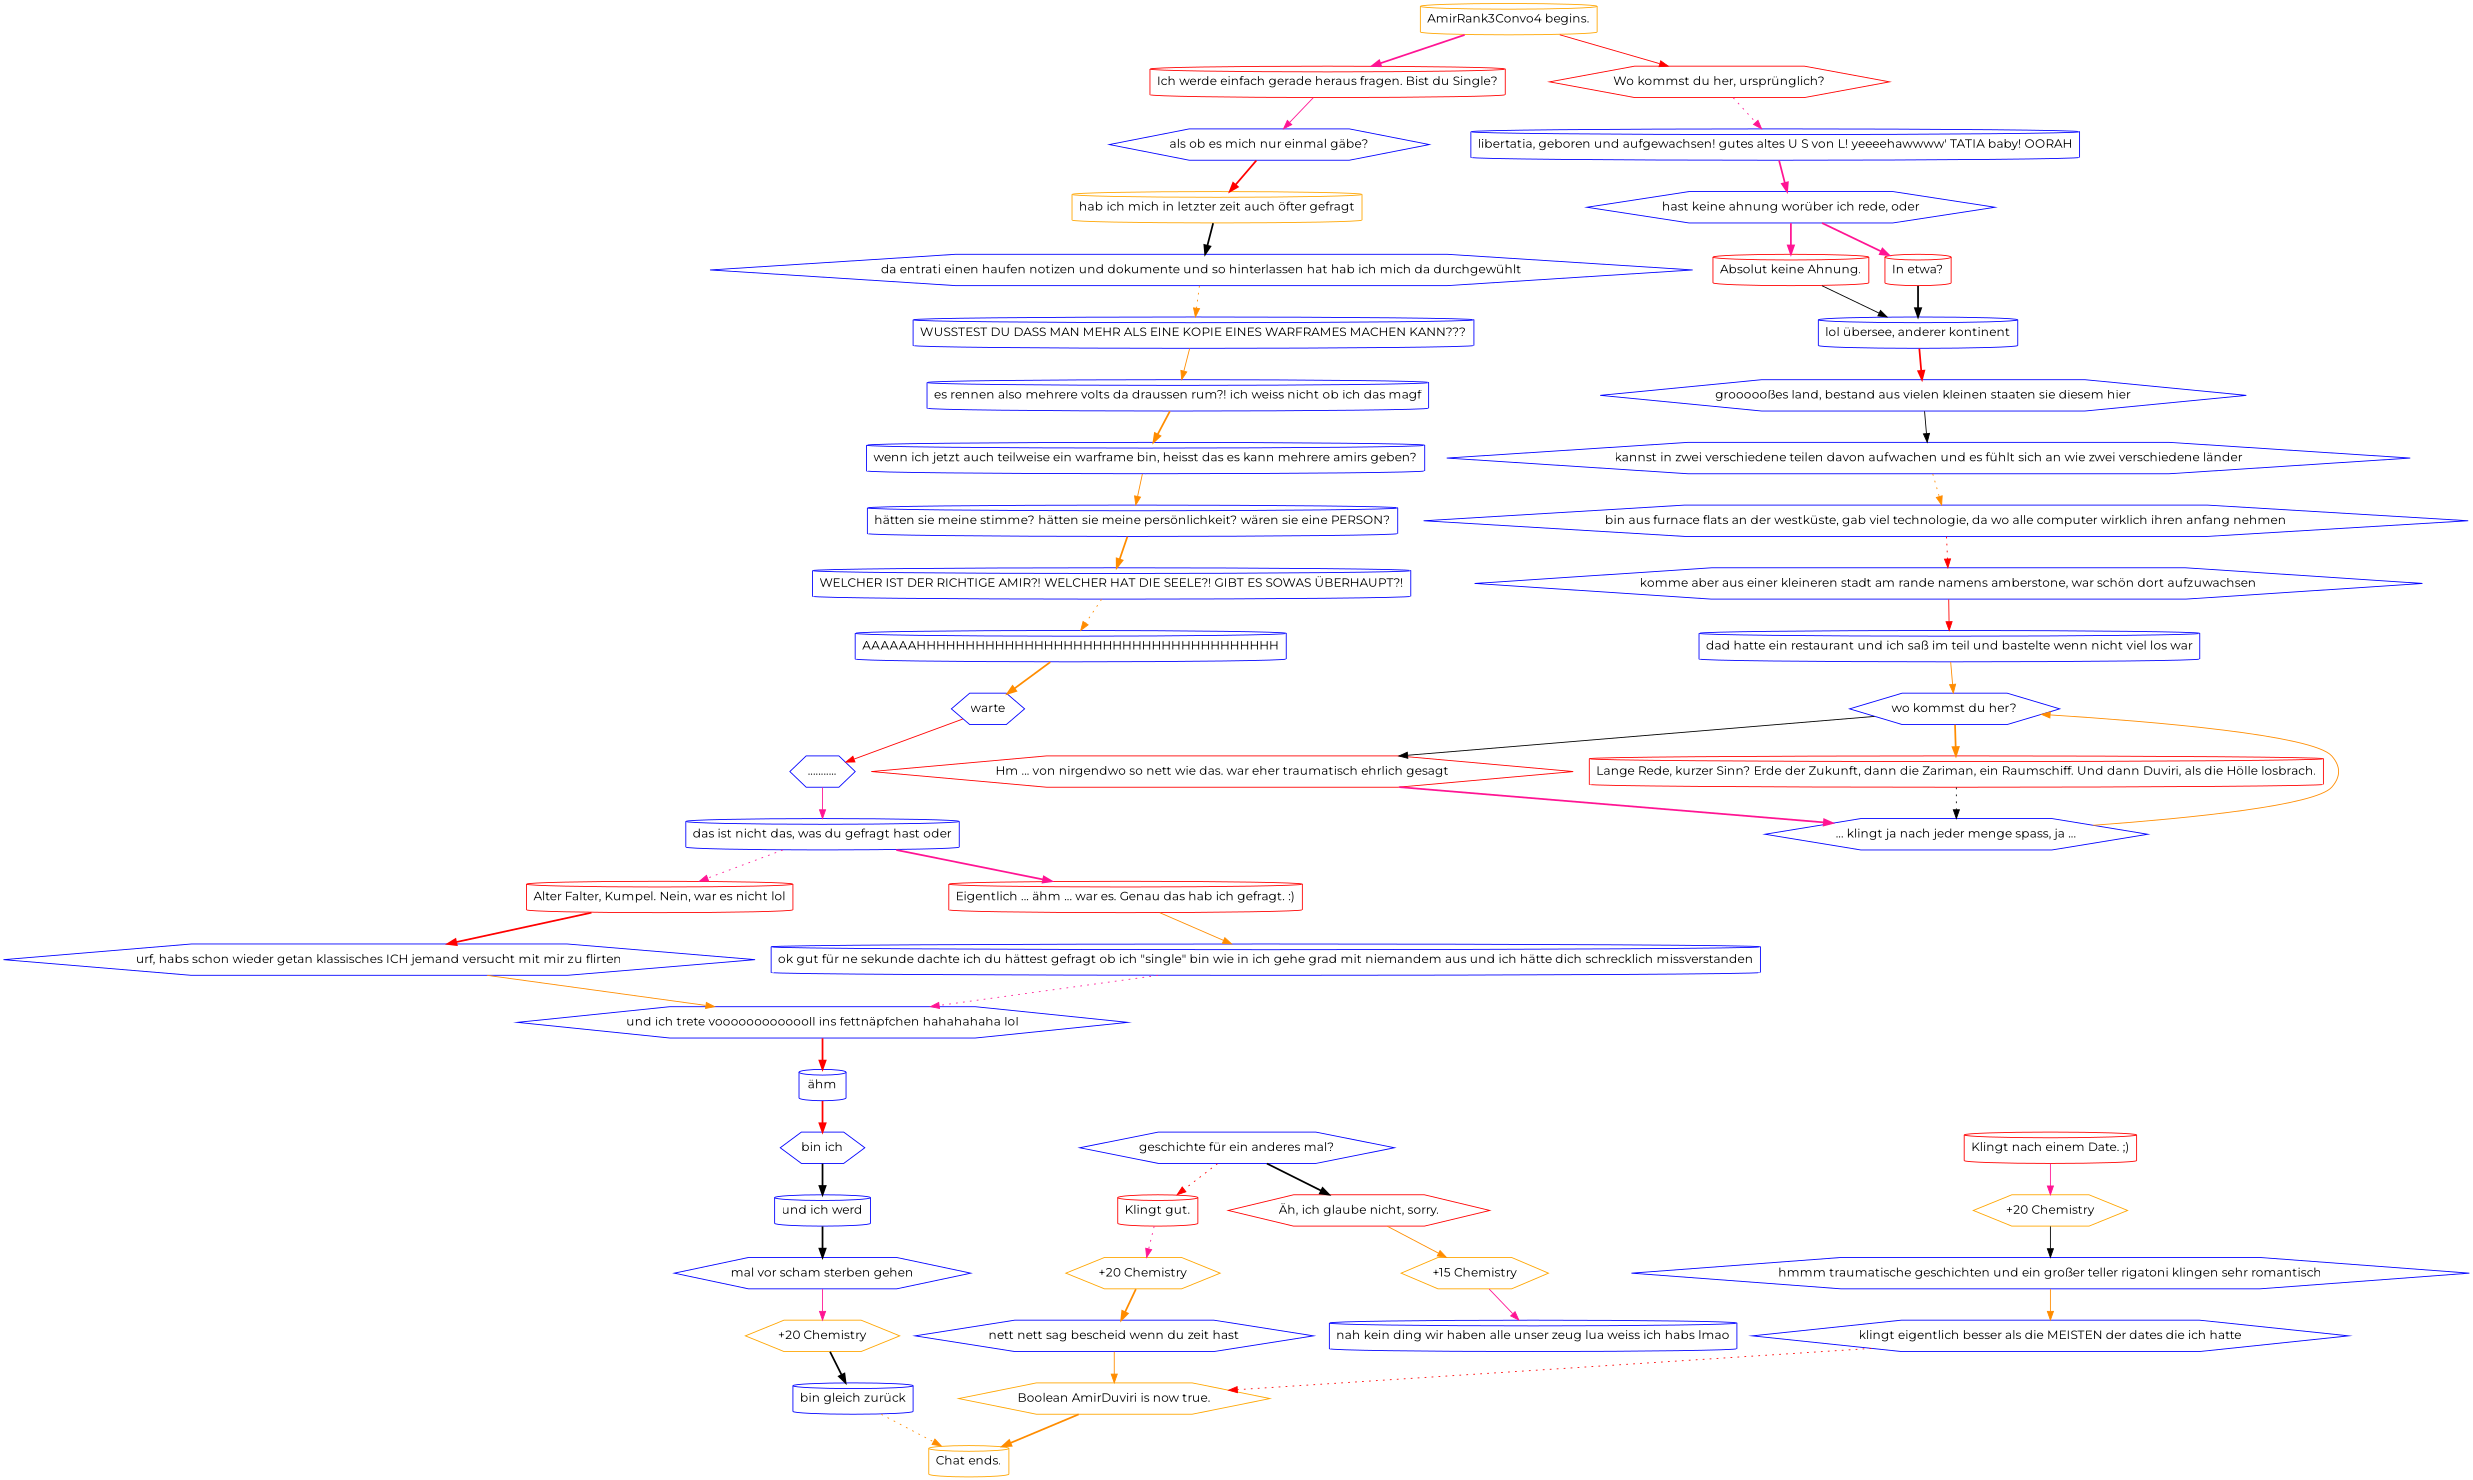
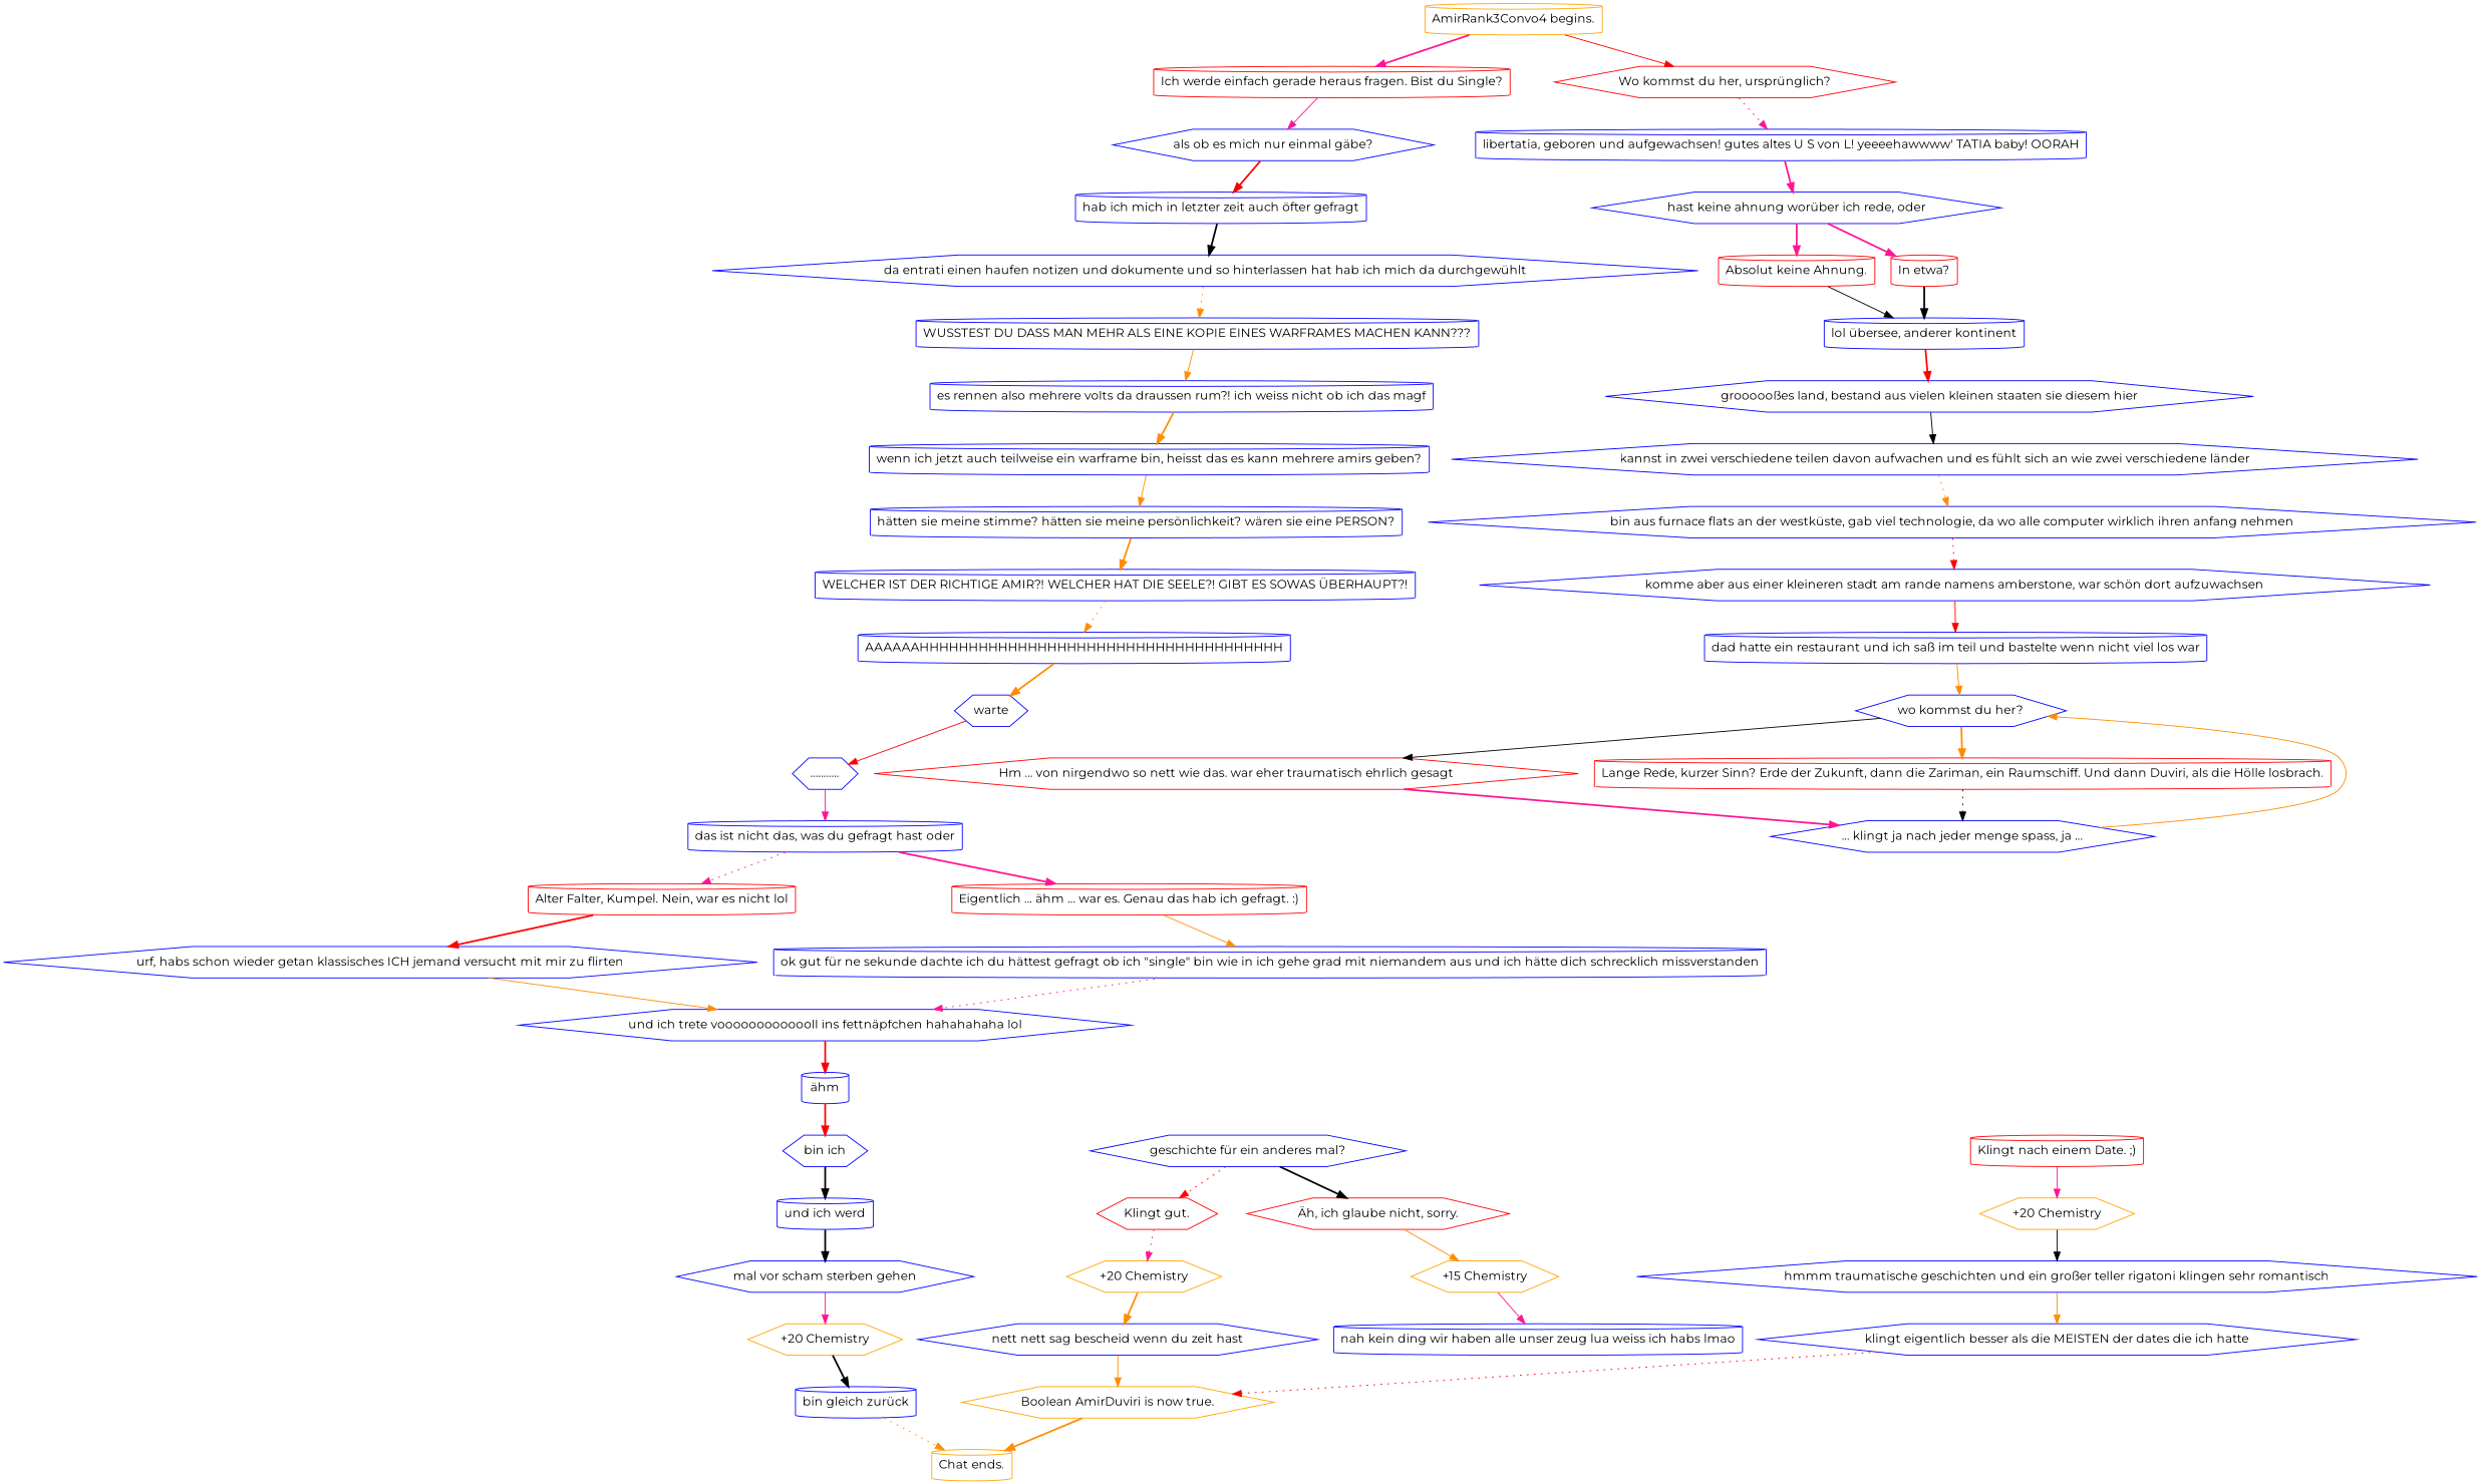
  digraph {
    fontname=Montserrat
    node [color=blue fontname=Montserrat shape=hexagon]
    edge [color=darkorange fontname=Montserrat style=bold]
    "AmirRank3Convo4 begins." [color=orange shape=cylinder]
    n2 [color=red label="Ich werde einfach gerade heraus fragen. Bist du Single?" shape=cylinder]
    n3 [color=red label="Wo kommst du her, ursprünglich?"]
    n4 [label="als ob es mich nur einmal gäbe?"]
    n5 [label="libertatia, geboren und aufgewachsen! gutes altes U S von L! yeeeehawwww' TATIA baby! OORAH" shape=cylinder]
-   n6 [color=orange label="hab ich mich in letzter zeit auch öfter gefragt" shape=cylinder]
+   n6 [label="hab ich mich in letzter zeit auch öfter gefragt" shape=cylinder]
    n7 [label="hast keine ahnung worüber ich rede, oder"]
    n8 [label="da entrati einen haufen notizen und dokumente und so hinterlassen hat hab ich mich da durchgewühlt"]
    n9 [color=red label="Absolut keine Ahnung." shape=cylinder]
    n10 [color=red label="In etwa?" shape=cylinder]
    n11 [label="WUSSTEST DU DASS MAN MEHR ALS EINE KOPIE EINES WARFRAMES MACHEN KANN???" shape=cylinder]
    n12 [label="lol übersee, anderer kontinent" shape=cylinder]
    n13 [label="es rennen also mehrere volts da draussen rum?! ich weiss nicht ob ich das magf" shape=cylinder]
    n14 [label="groooooßes land, bestand aus vielen kleinen staaten sie diesem hier"]
    n15 [label="wenn ich jetzt auch teilweise ein warframe bin, heisst das es kann mehrere amirs geben?" shape=cylinder]
    n16 [label="kannst in zwei verschiedene teilen davon aufwachen und es fühlt sich an wie zwei verschiedene länder"]
    n17 [label="hätten sie meine stimme? hätten sie meine persönlichkeit? wären sie eine PERSON?" shape=cylinder]
    n18 [label="bin aus furnace flats an der westküste, gab viel technologie, da wo alle computer wirklich ihren anfang nehmen"]
    n19 [label="WELCHER IST DER RICHTIGE AMIR?! WELCHER HAT DIE SEELE?! GIBT ES SOWAS ÜBERHAUPT?!" shape=cylinder]
    n20 [label="komme aber aus einer kleineren stadt am rande namens amberstone, war schön dort aufzuwachsen"]
    n21 [label=AAAAAAHHHHHHHHHHHHHHHHHHHHHHHHHHHHHHHHHHHHH shape=cylinder]
    n22 [label="dad hatte ein restaurant und ich saß im teil und bastelte wenn nicht viel los war" shape=cylinder]
    n23 [label=warte]
    n24 [label="wo kommst du her?"]
    n25 [label="..........."]
    n26 [color=red label="Hm ... von nirgendwo so nett wie das. war eher traumatisch ehrlich gesagt"]
    n27 [color=red label="Lange Rede, kurzer Sinn? Erde der Zukunft, dann die Zariman, ein Raumschiff. Und dann Duviri, als die Hölle losbrach." shape=cylinder]
    n28 [label="das ist nicht das, was du gefragt hast oder" shape=cylinder]
    n29 [label="... klingt ja nach jeder menge spass, ja ..."]
    n30 [color=red label="Alter Falter, Kumpel. Nein, war es nicht lol" shape=cylinder]
    n31 [color=red label="Eigentlich ... ähm ... war es. Genau das hab ich gefragt. :)" shape=cylinder]
    n32 [label="urf, habs schon wieder getan klassisches ICH jemand versucht mit mir zu flirten"]
    n33 [label="ok gut für ne sekunde dachte ich du hättest gefragt ob ich \"single\" bin wie in ich gehe grad mit niemandem aus und ich hätte dich schrecklich missverstanden" shape=cylinder]
    n34 [label="geschichte für ein anderes mal?"]
-   n35 [color=red label="Klingt gut." shape=cylinder]
+   n35 [color=red label="Klingt gut."]
    n36 [color=red label="Äh, ich glaube nicht, sorry."]
    n37 [label="und ich trete vooooooooooooll ins fettnäpfchen hahahahaha lol"]
    n38 [color=red label="Klingt nach einem Date. ;)" shape=cylinder]
    n39 [color=orange label="+20 Chemistry"]
    n40 [color=orange label="+20 Chemistry"]
    n41 [color=orange label="+15 Chemistry"]
    n42 [label="ähm" shape=cylinder]
    n43 [label="hmmm traumatische geschichten und ein großer teller rigatoni klingen sehr romantisch"]
    n44 [label="nett nett sag bescheid wenn du zeit hast"]
    n45 [label="nah kein ding wir haben alle unser zeug lua weiss ich habs lmao" shape=cylinder]
    n46 [label="bin ich"]
    n47 [label="klingt eigentlich besser als die MEISTEN der dates die ich hatte"]
    n48 [color=orange label="Boolean AmirDuviri is now true."]
    n49 [label="und ich werd" shape=cylinder]
    "Chat ends." [color=orange shape=cylinder]
    n51 [label="mal vor scham sterben gehen"]
    n52 [color=orange label="+20 Chemistry"]
    n53 [label="bin gleich zurück" shape=cylinder]
    "AmirRank3Convo4 begins." -> n2 [color=deeppink]
    "AmirRank3Convo4 begins." -> n3 [color=red style=solid]
    n2 -> n4 [color=deeppink style=solid]
    n3 -> n5 [color=deeppink style=dotted]
    n4 -> n6 [color=red]
    n5 -> n7 [color=deeppink]
    n6 -> n8 [color=black]
    n7 -> n9 [color=deeppink]
    n7 -> n10 [color=deeppink]
    n8 -> n11 [style=dotted]
    n9 -> n12 [color=black style=solid]
    n10 -> n12 [color=black]
    n11 -> n13 [style=solid]
    n12 -> n14 [color=red]
    n13 -> n15
    n14 -> n16 [color=black style=solid]
    n15 -> n17 [style=solid]
    n16 -> n18 [style=dotted]
    n17 -> n19
    n18 -> n20 [color=red style=dotted]
    n19 -> n21 [style=dotted]
    n20 -> n22 [color=red style=solid]
    n21 -> n23
    n22 -> n24 [style=solid]
    n23 -> n25 [color=red style=solid]
    n24 -> n26 [color=black style=solid]
    n24 -> n27
    n25 -> n28 [color=deeppink style=solid]
    n26 -> n29 [color=deeppink]
    n27 -> n29 [color=black style=dotted]
    n28 -> n30 [color=deeppink style=dotted]
    n28 -> n31 [color=deeppink]
    n29 -> n24 [style=solid]
    n30 -> n32 [color=red]
    n31 -> n33 [style=solid]
    n32 -> n37 [style=solid]
    n33 -> n37 [color=deeppink style=dotted]
    n34 -> n35 [color=red style=dotted]
    n34 -> n36 [color=black]
    n35 -> n40 [color=deeppink style=dotted]
    n36 -> n41 [style=solid]
    n37 -> n42 [color=red]
    n38 -> n39 [color=deeppink style=solid]
    n39 -> n43 [color=black style=solid]
    n40 -> n44
    n41 -> n45 [color=deeppink style=solid]
    n42 -> n46 [color=red]
    n43 -> n47 [style=solid]
    n44 -> n48 [style=solid]
    n46 -> n49 [color=black]
    n47 -> n48 [color=red style=dotted]
    n48 -> "Chat ends."
    n49 -> n51 [color=black]
    n51 -> n52 [color=deeppink style=solid]
    n52 -> n53 [color=black]
    n53 -> "Chat ends." [style=dotted]
  }
